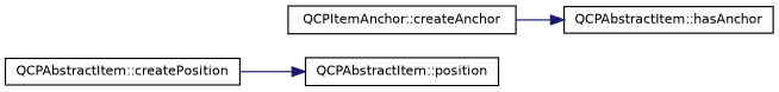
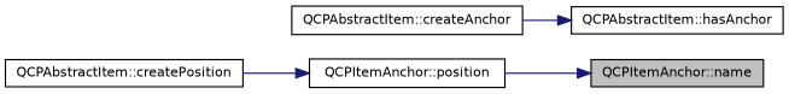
  digraph {
    rankdir=RL
    node [color=black fillcolor=white fontname=Helvetica fontsize=10 shape=record style=filled]
    edge [color=midnightblue dir=back fontname=Helvetica fontsize=10 labelfontname=Helvetica labelfontsize=10 style=solid]
-   n2 [height=0.2 label="QCPAbstractItem::position" width=0.4]
+   n1 [fillcolor=grey75 fontcolor=black height=0.2 label="QCPItemAnchor::name" width=0.4]
+   n2 [height=0.2 label="QCPItemAnchor::position" width=0.4]
    n3 [height=0.2 label="QCPAbstractItem::hasAnchor" width=0.4]
-   n4 [height=0.2 label="QCPItemAnchor::createAnchor" width=0.4]
+   n4 [height=0.2 label="QCPAbstractItem::createAnchor" width=0.4]
    n5 [height=0.2 label="QCPAbstractItem::createPosition" width=0.4]
+   n1 -> n2
    n2 -> n5
    n3 -> n4
  }
